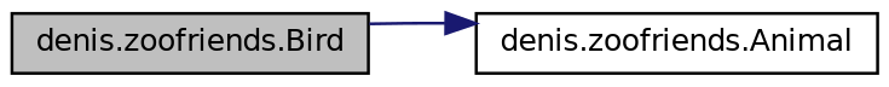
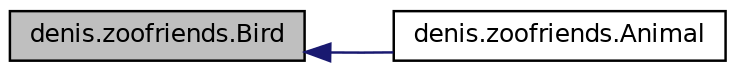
  digraph {
    rankdir=LR
    node [color=black fontname=Helvetica fontsize=10 shape=record style=filled]
    n1 [fillcolor=grey75 fontcolor=black height=0.2 label="denis.zoofriends.Bird" width=0.4]
    n2 [fillcolor=white height=0.2 label="denis.zoofriends.Animal" width=0.4]
-   n2 -> n1 [color=midnightblue dir=back fontname=Helvetica fontsize=10 labelfontname=Helvetica labelfontsize=10 style=solid]
+   n1 -> n2 [color=midnightblue dir=back fontname=Helvetica fontsize=10 labelfontname=Helvetica labelfontsize=10 style=solid]
  }
